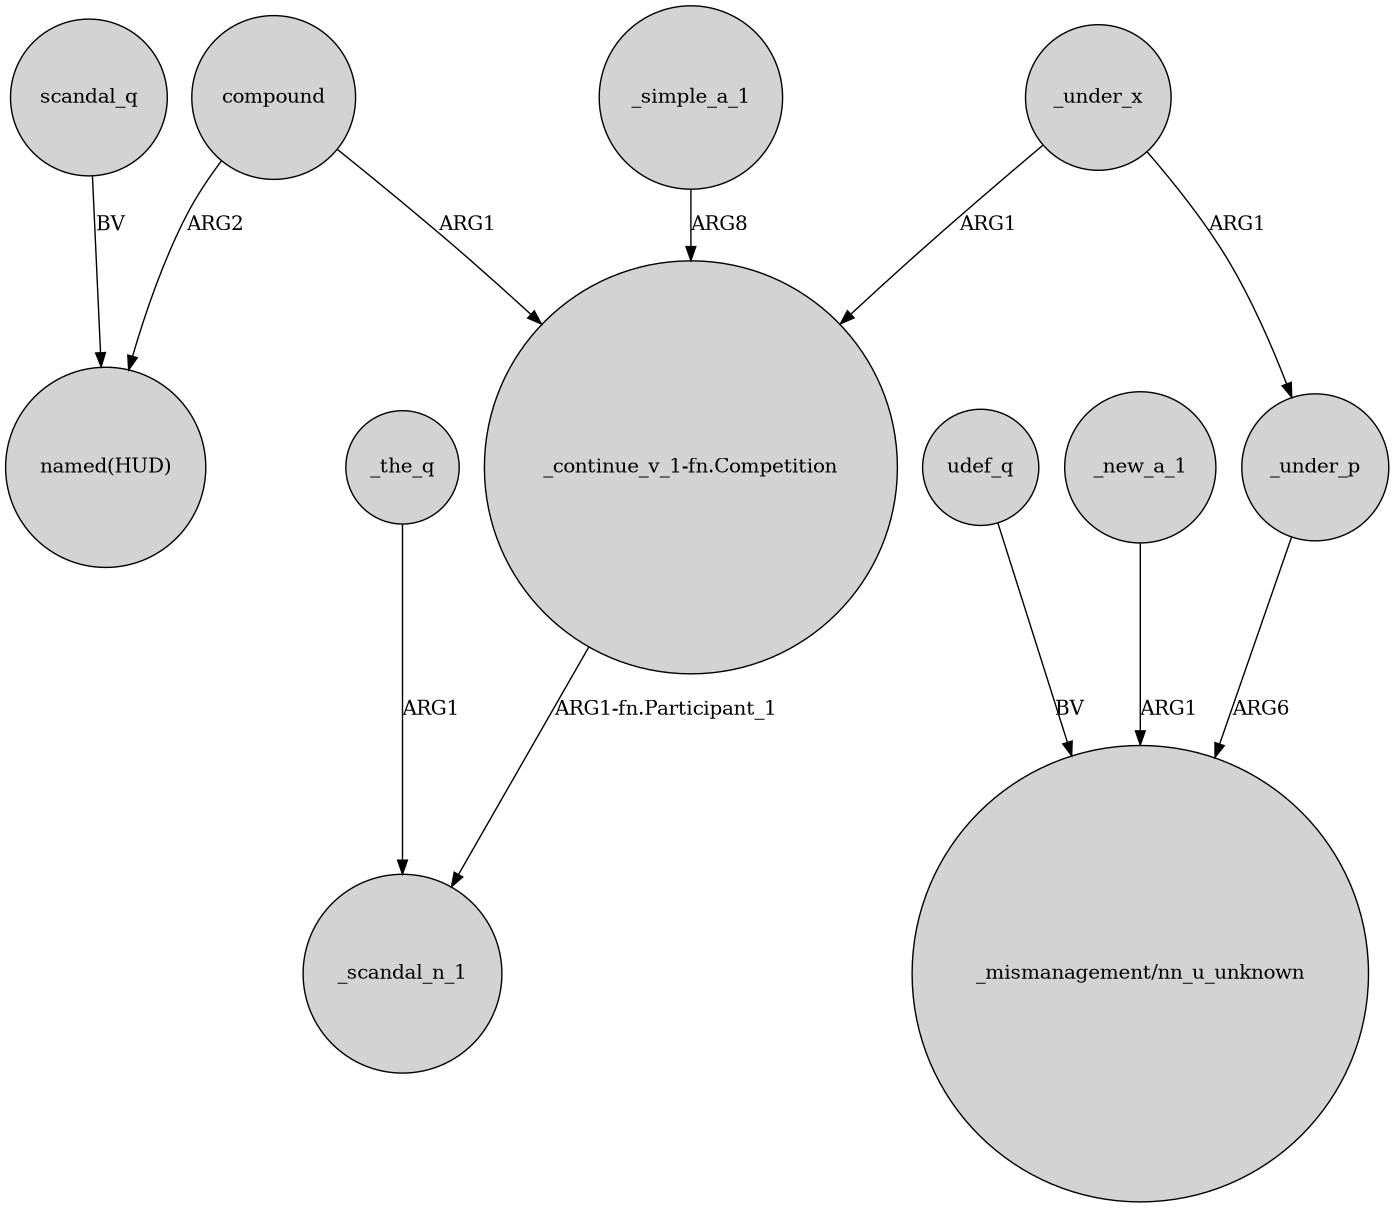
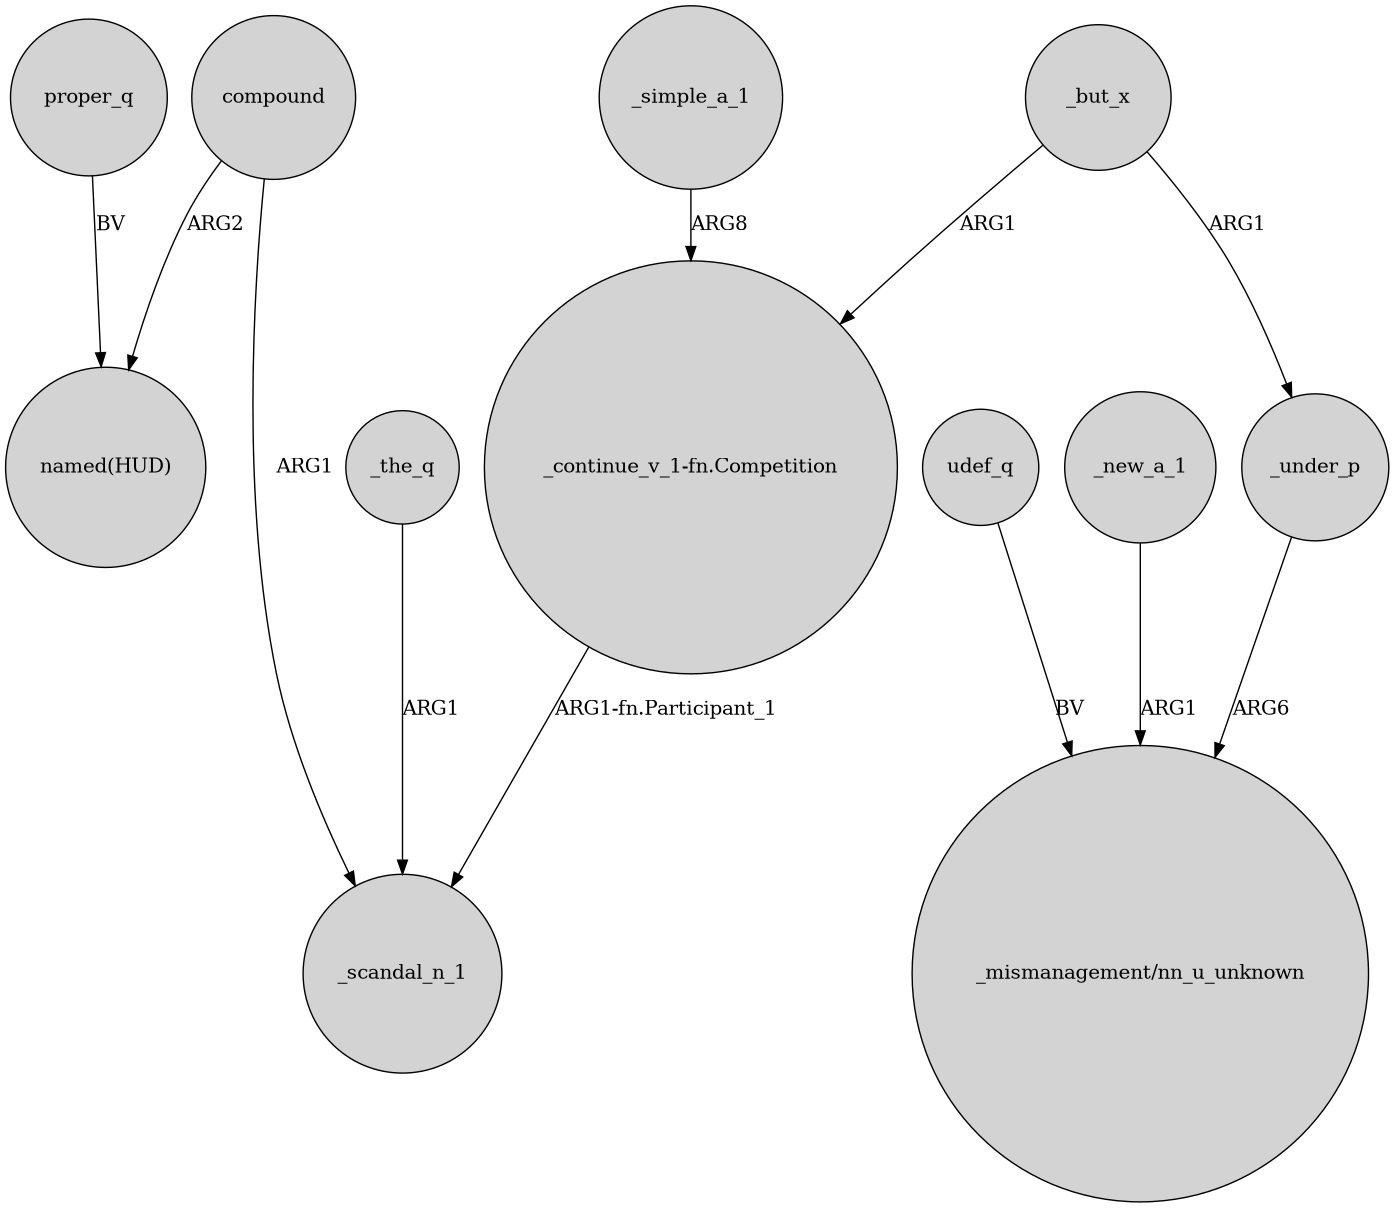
  digraph {
    node [shape=circle style=filled]
    compound
    _scandal_n_1
    "named(HUD)"
    _simple_a_1
    "_continue_v_1-fn.Competition"
-   _but_x [label=_under_x]
+   _but_x
    _under_p
    "_mismanagement/nn_u_unknown"
-   proper_q [label=scandal_q]
+   proper_q
    _the_q
    udef_q
    _new_a_1
-   compound -> "_continue_v_1-fn.Competition" [label=ARG1]
+   compound -> _scandal_n_1 [label=ARG1]
    compound -> "named(HUD)" [label=ARG2]
    _simple_a_1 -> "_continue_v_1-fn.Competition" [label=ARG8]
    "_continue_v_1-fn.Competition" -> _scandal_n_1 [label="ARG1-fn.Participant_1"]
    _but_x -> "_continue_v_1-fn.Competition" [label=ARG1]
    _but_x -> _under_p [label=ARG1]
    _under_p -> "_mismanagement/nn_u_unknown" [label=ARG6]
    proper_q -> "named(HUD)" [label=BV]
    _the_q -> _scandal_n_1 [label=ARG1]
    udef_q -> "_mismanagement/nn_u_unknown" [label=BV]
    _new_a_1 -> "_mismanagement/nn_u_unknown" [label=ARG1]
  }
